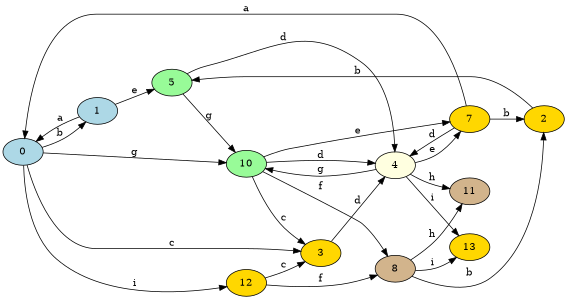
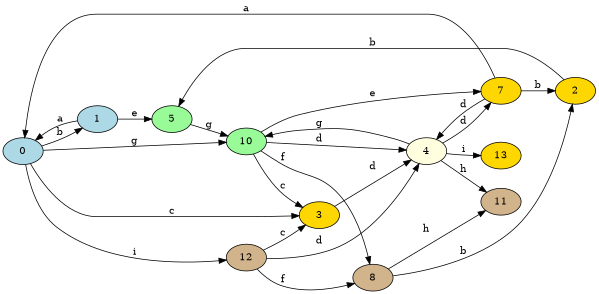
  strict digraph {
    rankdir=LR
    node [fillcolor=gold style=filled]
    0 [fillcolor=lightblue]
    1 [fillcolor=lightblue]
    3
    10 [fillcolor=palegreen]
-   12
+   12 [fillcolor=tan]
    5 [fillcolor=palegreen]
    4 [fillcolor=lightyellow]
    7
    8 [fillcolor=tan]
    11 [fillcolor=tan]
    13
    2
    0 -> 1 [label=b]
    0 -> 3 [label=c]
    0 -> 10 [label=g]
    0 -> 12 [label=i]
    1 -> 0 [label=a]
    1 -> 5 [label=e]
    3 -> 4 [label=d]
    10 -> 3 [label=c]
    10 -> 4 [label=d]
    10 -> 7 [label=e]
    10 -> 8 [label=f]
    12 -> 3 [label=c]
    12 -> 8 [label=f]
    5 -> 10 [label=g]
-   5 -> 4 [label=d]
+   12 -> 4 [label=d]
    4 -> 10 [label=g]
-   4 -> 7 [label=e]
+   4 -> 7 [label=d]
    4 -> 11 [label=h]
    4 -> 13 [label=i]
    7 -> 0 [label=a]
    7 -> 4 [label=d]
    7 -> 2 [label=b]
    8 -> 11 [label=h]
-   8 -> 13 [label=i]
    8 -> 2 [label=b]
    2 -> 5 [label=b]
  }
